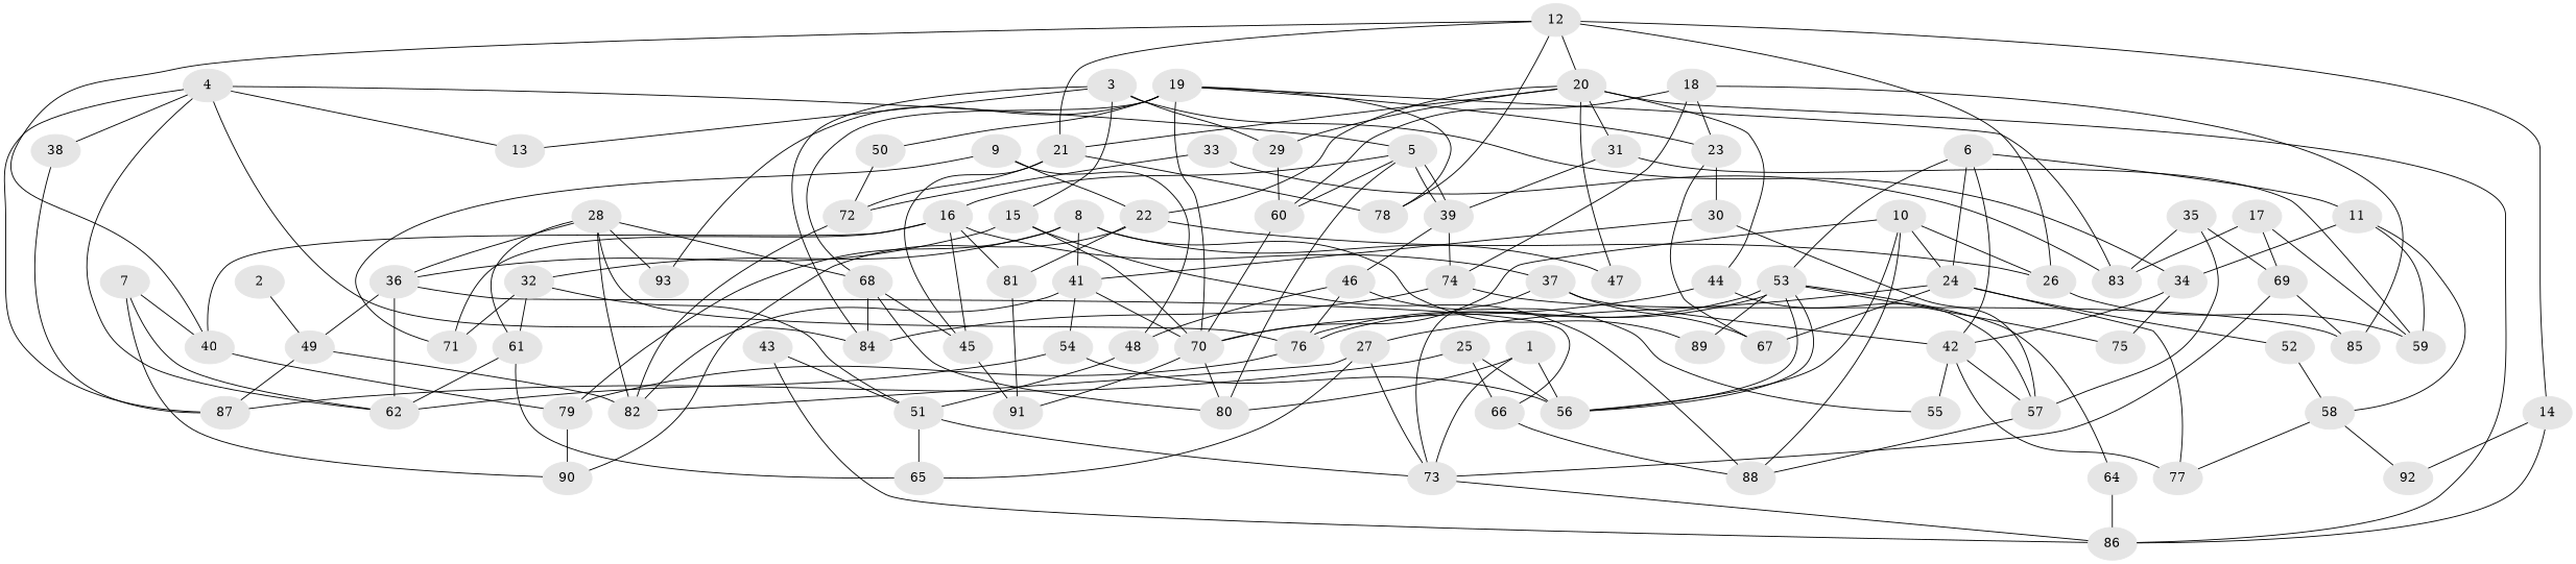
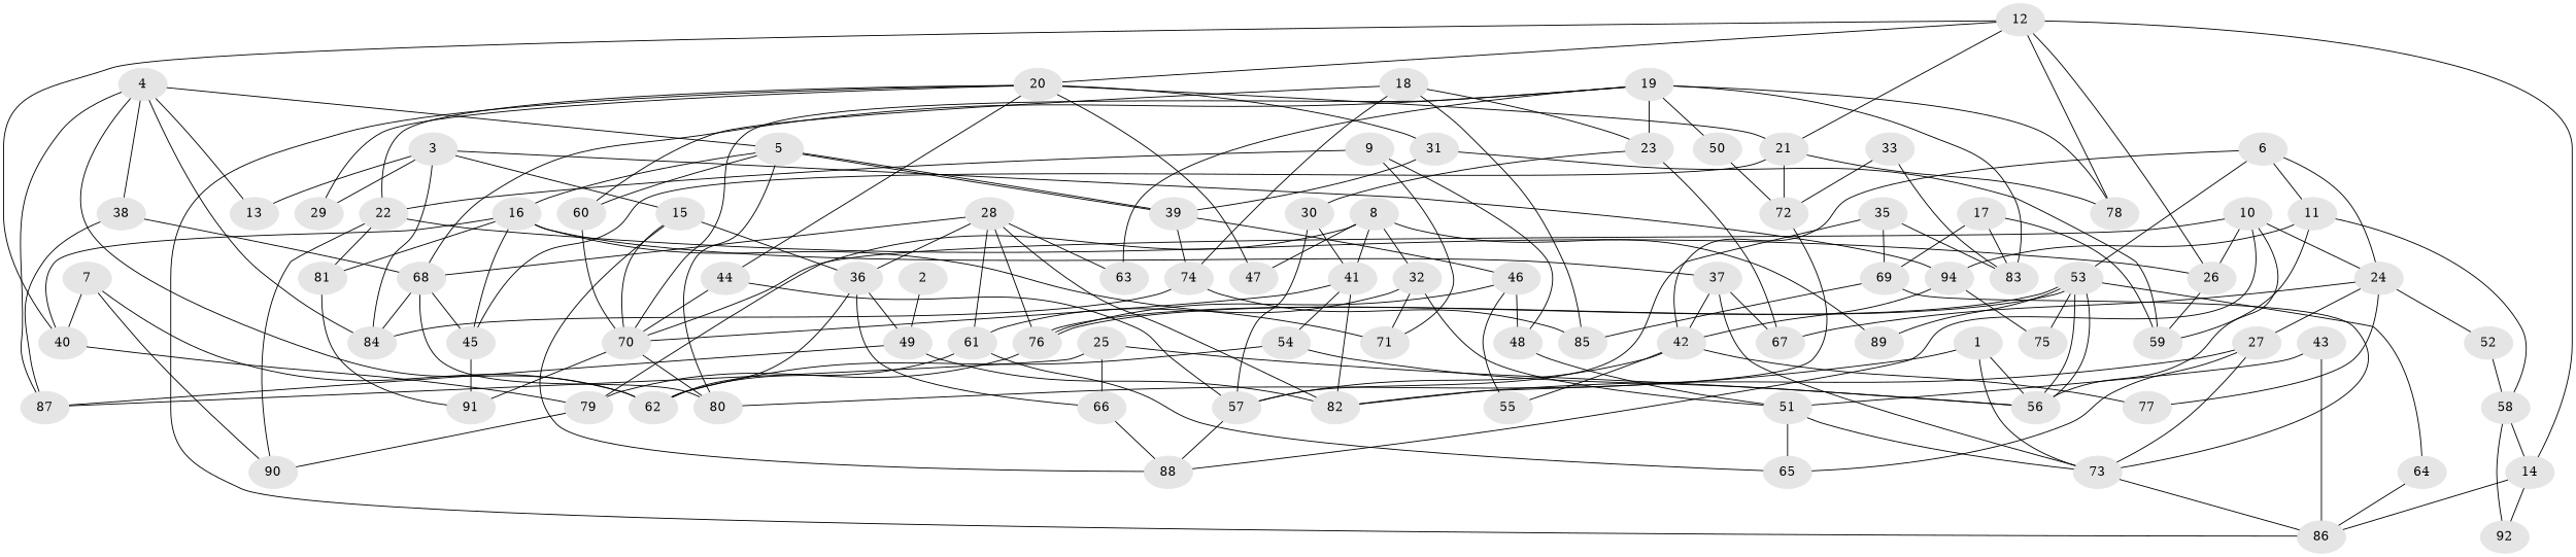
  graph {
    node [color=gray90 style=filled]
    1
    56
    73
    80
    86
    2
    49
    45
    91
    87
    82
    3
    13
    15
    29
-   34
+   34 [label=94]
    84
    70
    88
    36
    60
    42
    75
    4
    5
    38
    62
    16
    39
    68
    40
    71
    37
    81
    74
    46
    6
    11
    24
    53
    58
    59
    67
    27
    52
    77
    57
    55
    89
    76
    64
    7
    90
    79
    8
    32
    41
    47
    61
    51
    54
    9
    22
    48
    26
    10
    92
    12
    14
    20
    21
    78
    31
    44
    72
    66
    17
    69
    83
    85
    18
    23
    30
    19
    50
-   63 [label=93]
+   63
    65
    25
    28
    33
    35
    43
    1 -- 56
    1 -- 73
    1 -- 80
    73 -- 86
    2 -- 49
    49 -- 87
    49 -- 82
    45 -- 91
    3 -- 13
    3 -- 15
    3 -- 29
    3 -- 34
    3 -- 84
    15 -- 70
    15 -- 88
    15 -- 36
-   29 -- 60
    34 -- 42
    34 -- 75
    70 -- 80
    70 -- 91
    36 -- 49
    36 -- 62
    36 -- 66
    60 -- 70
    42 -- 77
    42 -- 57
    42 -- 55
    4 -- 87
    4 -- 13
    4 -- 84
    4 -- 5
    4 -- 38
    4 -- 62
    5 -- 80
    5 -- 60
    5 -- 16
    5 -- 39
    5 -- 39
    38 -- 87
+   38 -- 68
    16 -- 45
    16 -- 40
    16 -- 71
    16 -- 37
    16 -- 81
    39 -- 74
    39 -- 46
    68 -- 80
    68 -- 45
    68 -- 84
    40 -- 79
    37 -- 73
    37 -- 42
    37 -- 67
    81 -- 91
    74 -- 84
    74 -- 85
    46 -- 55
    46 -- 76
    46 -- 48
    6 -- 42
    6 -- 11
    6 -- 24
    6 -- 53
    11 -- 34
    11 -- 58
    11 -- 59
    24 -- 67
    24 -- 27
    24 -- 52
    24 -- 77
    53 -- 56
    53 -- 56
    53 -- 75
    53 -- 89
    53 -- 76
    53 -- 76
    53 -- 64
-   58 -- 77
+   58 -- 14
    58 -- 92
    27 -- 73
    27 -- 82
    27 -- 65
    52 -- 58
    57 -- 88
    76 -- 79
    64 -- 86
    7 -- 62
    7 -- 40
    7 -- 90
    79 -- 90
    8 -- 89
    8 -- 79
    8 -- 32
    8 -- 41
    8 -- 47
    32 -- 71
    32 -- 61
    32 -- 51
    41 -- 82
    41 -- 70
    41 -- 54
    61 -- 62
    61 -- 65
    51 -- 73
    51 -- 65
    54 -- 56
    54 -- 62
    9 -- 71
    9 -- 22
    9 -- 48
    22 -- 81
    22 -- 90
    22 -- 26
    48 -- 51
    26 -- 59
    10 -- 56
    10 -- 70
    10 -- 88
    10 -- 24
    10 -- 26
    12 -- 40
    12 -- 26
    12 -- 14
    12 -- 20
    12 -- 21
    12 -- 78
    14 -- 86
    14 -- 92
    20 -- 86
    20 -- 29
    20 -- 47
    20 -- 22
    20 -- 21
    20 -- 31
    20 -- 44
    21 -- 45
    21 -- 78
    21 -- 72
    31 -- 39
    31 -- 59
    44 -- 70
    44 -- 57
    72 -- 82
    66 -- 88
    17 -- 59
    17 -- 69
    17 -- 83
    69 -- 73
    69 -- 85
    18 -- 60
    18 -- 74
    18 -- 85
    18 -- 23
    23 -- 67
    23 -- 30
    30 -- 57
    30 -- 41
    19 -- 70
    19 -- 68
    19 -- 78
    19 -- 83
    19 -- 23
    19 -- 50
    19 -- 63
    50 -- 72
    25 -- 56
    25 -- 87
    25 -- 66
    28 -- 82
    28 -- 36
    28 -- 68
    28 -- 76
    28 -- 61
    28 -- 63
    33 -- 72
    33 -- 83
    35 -- 57
    35 -- 69
    35 -- 83
    43 -- 86
    43 -- 51
  }
